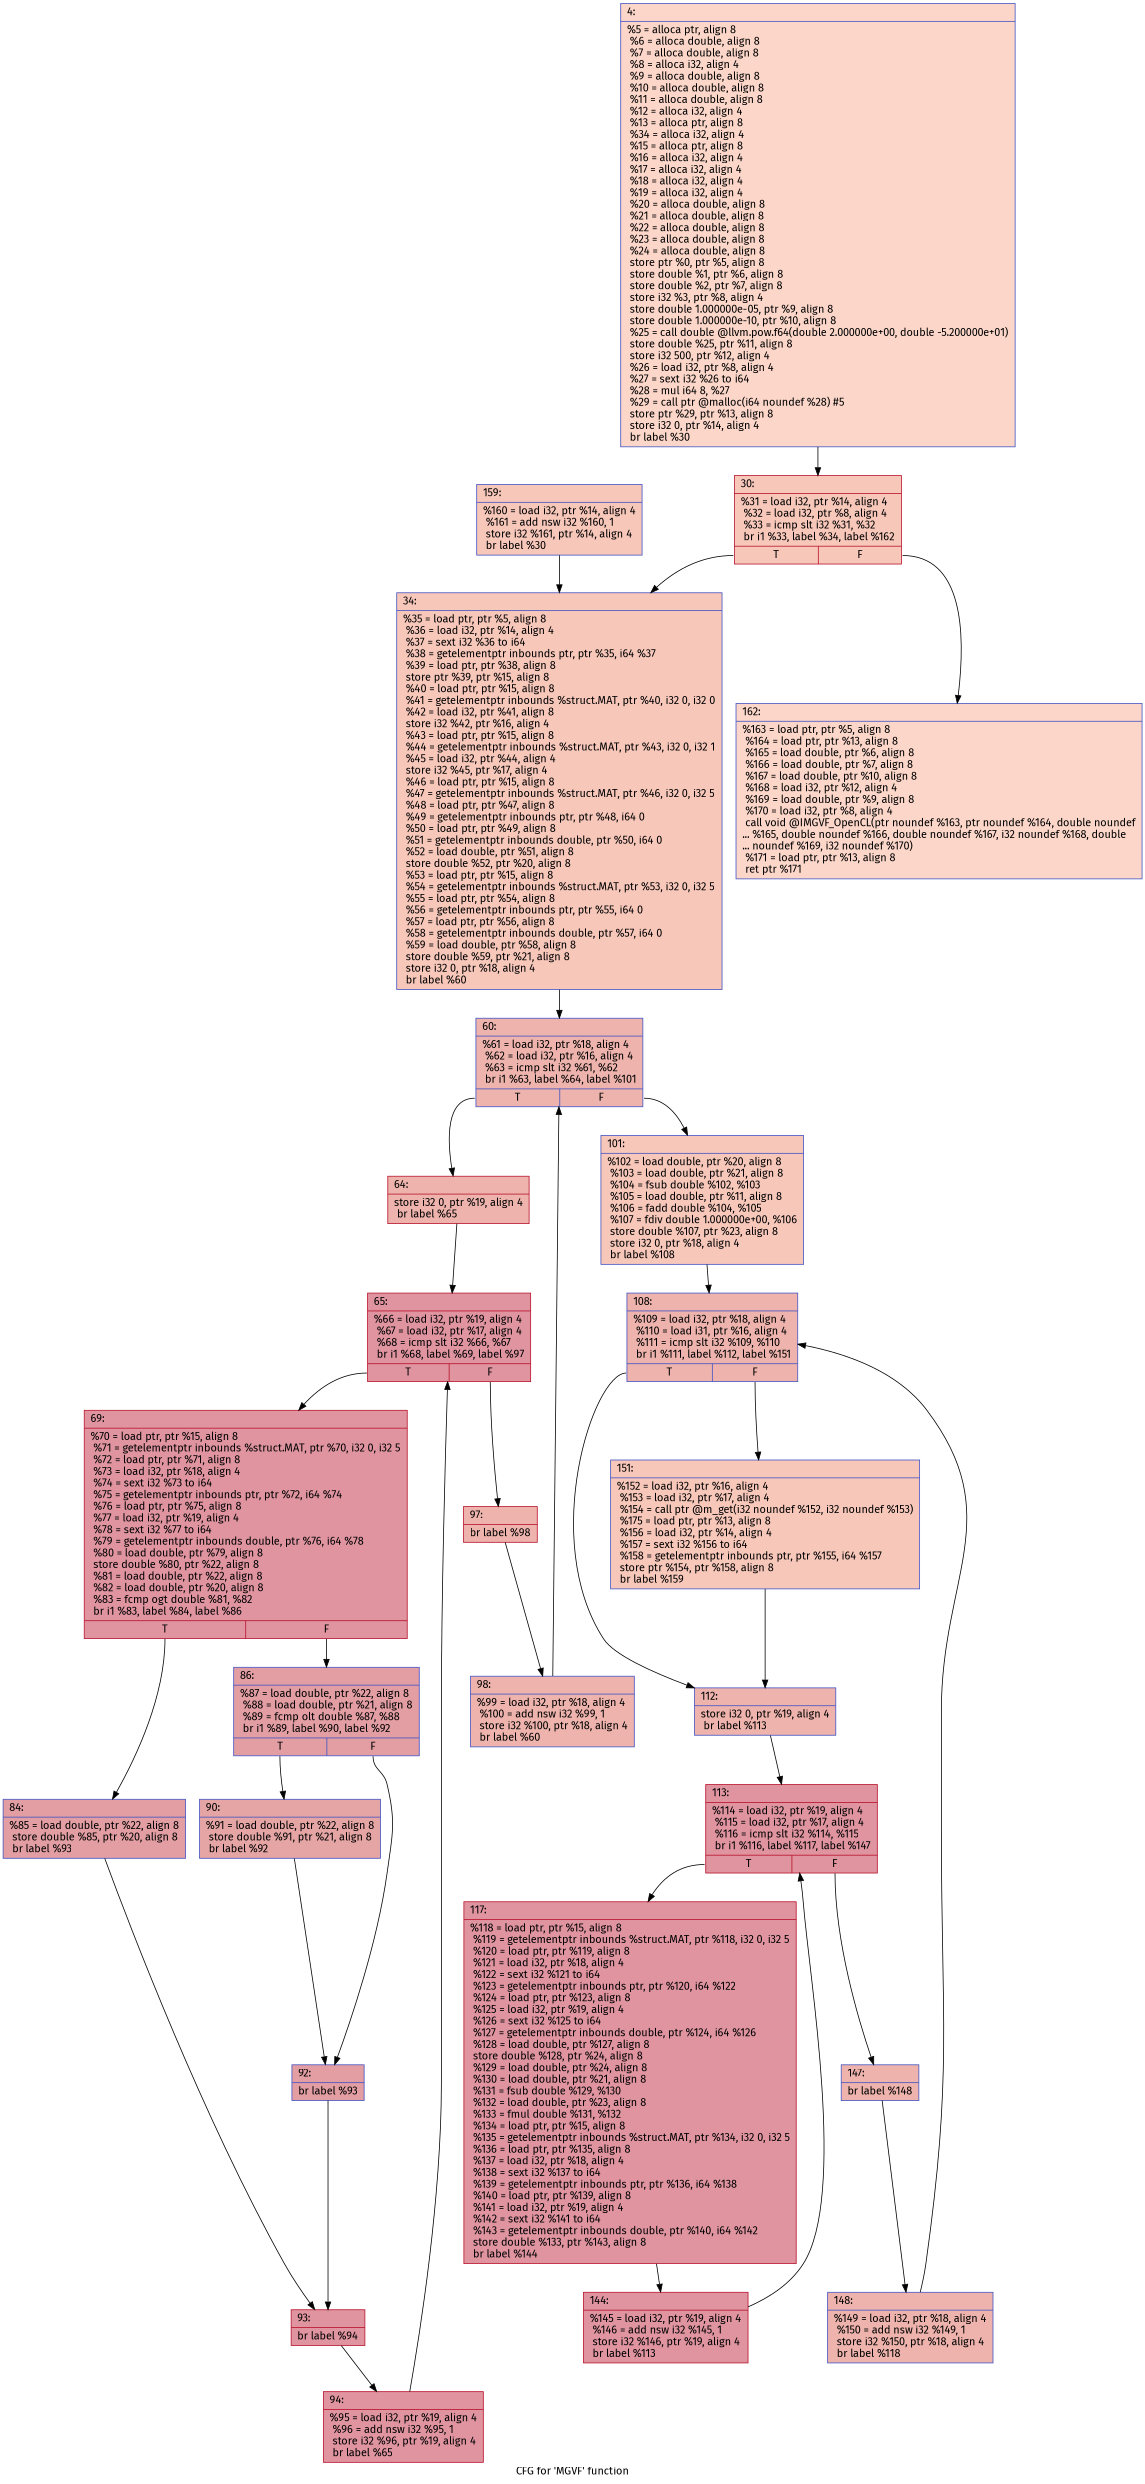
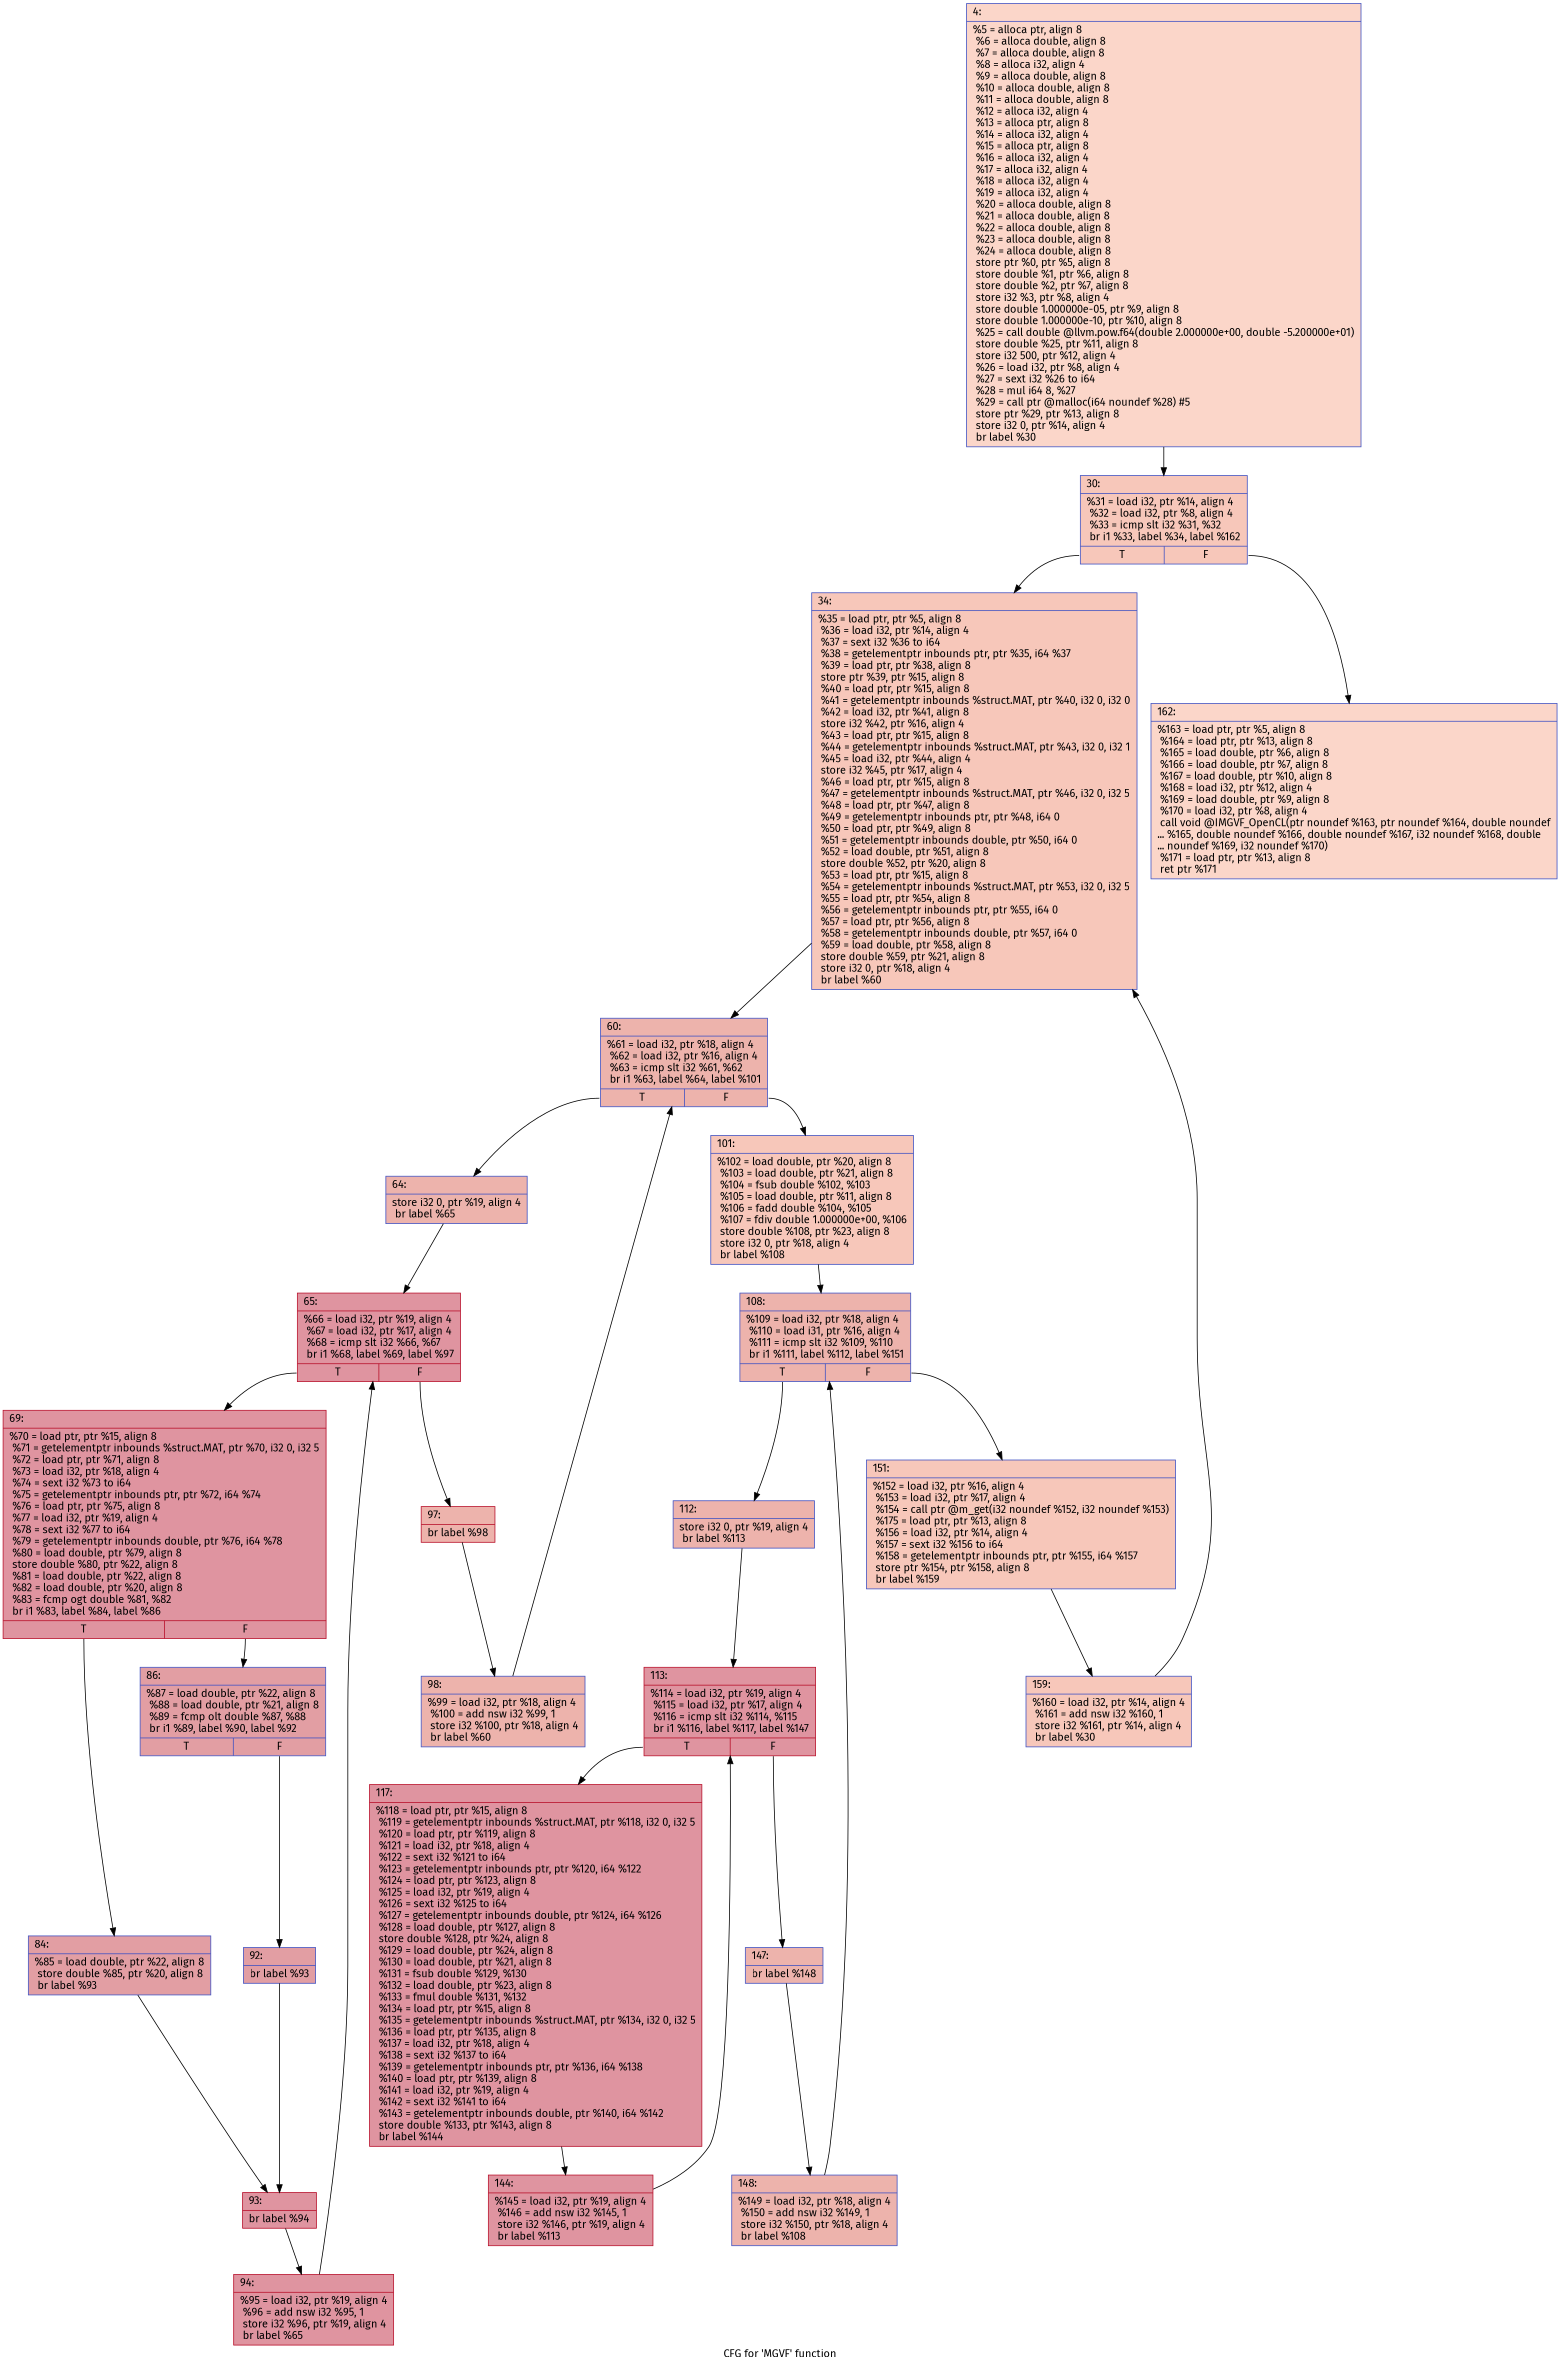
  digraph {
    fontname="Fira Sans"
    label="CFG for 'MGVF' function"
    node [color="#3d50c3ff" fillcolor="#d6524470" fontname="Fira Sans" shape=record style=filled]
    edge [fontname="Fira Sans"]
-   n1 [fillcolor="#f6a38570" label="{4:\l|  %5 = alloca ptr, align 8\l  %6 = alloca double, align 8\l  %7 = alloca double, align 8\l  %8 = alloca i32, align 4\l  %9 = alloca double, align 8\l  %10 = alloca double, align 8\l  %11 = alloca double, align 8\l  %12 = alloca i32, align 4\l  %13 = alloca ptr, align 8\l  %34 = alloca i32, align 4\l  %15 = alloca ptr, align 8\l  %16 = alloca i32, align 4\l  %17 = alloca i32, align 4\l  %18 = alloca i32, align 4\l  %19 = alloca i32, align 4\l  %20 = alloca double, align 8\l  %21 = alloca double, align 8\l  %22 = alloca double, align 8\l  %23 = alloca double, align 8\l  %24 = alloca double, align 8\l  store ptr %0, ptr %5, align 8\l  store double %1, ptr %6, align 8\l  store double %2, ptr %7, align 8\l  store i32 %3, ptr %8, align 4\l  store double 1.000000e-05, ptr %9, align 8\l  store double 1.000000e-10, ptr %10, align 8\l  %25 = call double @llvm.pow.f64(double 2.000000e+00, double -5.200000e+01)\l  store double %25, ptr %11, align 8\l  store i32 500, ptr %12, align 4\l  %26 = load i32, ptr %8, align 4\l  %27 = sext i32 %26 to i64\l  %28 = mul i64 8, %27\l  %29 = call ptr @malloc(i64 noundef %28) #5\l  store ptr %29, ptr %13, align 8\l  store i32 0, ptr %14, align 4\l  br label %30\l}"]
-   n2 [color="#b70d28ff" fillcolor="#ec7f6370" label="{30:\l|  %31 = load i32, ptr %14, align 4\l  %32 = load i32, ptr %8, align 4\l  %33 = icmp slt i32 %31, %32\l  br i1 %33, label %34, label %162\l|{<s0>T|<s1>F}}"]
+   n1 [fillcolor="#f6a38570" label="{4:\l|  %5 = alloca ptr, align 8\l  %6 = alloca double, align 8\l  %7 = alloca double, align 8\l  %8 = alloca i32, align 4\l  %9 = alloca double, align 8\l  %10 = alloca double, align 8\l  %11 = alloca double, align 8\l  %12 = alloca i32, align 4\l  %13 = alloca ptr, align 8\l  %14 = alloca i32, align 4\l  %15 = alloca ptr, align 8\l  %16 = alloca i32, align 4\l  %17 = alloca i32, align 4\l  %18 = alloca i32, align 4\l  %19 = alloca i32, align 4\l  %20 = alloca double, align 8\l  %21 = alloca double, align 8\l  %22 = alloca double, align 8\l  %23 = alloca double, align 8\l  %24 = alloca double, align 8\l  store ptr %0, ptr %5, align 8\l  store double %1, ptr %6, align 8\l  store double %2, ptr %7, align 8\l  store i32 %3, ptr %8, align 4\l  store double 1.000000e-05, ptr %9, align 8\l  store double 1.000000e-10, ptr %10, align 8\l  %25 = call double @llvm.pow.f64(double 2.000000e+00, double -5.200000e+01)\l  store double %25, ptr %11, align 8\l  store i32 500, ptr %12, align 4\l  %26 = load i32, ptr %8, align 4\l  %27 = sext i32 %26 to i64\l  %28 = mul i64 8, %27\l  %29 = call ptr @malloc(i64 noundef %28) #5\l  store ptr %29, ptr %13, align 8\l  store i32 0, ptr %14, align 4\l  br label %30\l}"]
+   n2 [fillcolor="#ec7f6370" label="{30:\l|  %31 = load i32, ptr %14, align 4\l  %32 = load i32, ptr %8, align 4\l  %33 = icmp slt i32 %31, %32\l  br i1 %33, label %34, label %162\l|{<s0>T|<s1>F}}"]
    n3 [fillcolor="#ec7f6370" label="{34:\l|  %35 = load ptr, ptr %5, align 8\l  %36 = load i32, ptr %14, align 4\l  %37 = sext i32 %36 to i64\l  %38 = getelementptr inbounds ptr, ptr %35, i64 %37\l  %39 = load ptr, ptr %38, align 8\l  store ptr %39, ptr %15, align 8\l  %40 = load ptr, ptr %15, align 8\l  %41 = getelementptr inbounds %struct.MAT, ptr %40, i32 0, i32 0\l  %42 = load i32, ptr %41, align 8\l  store i32 %42, ptr %16, align 4\l  %43 = load ptr, ptr %15, align 8\l  %44 = getelementptr inbounds %struct.MAT, ptr %43, i32 0, i32 1\l  %45 = load i32, ptr %44, align 4\l  store i32 %45, ptr %17, align 4\l  %46 = load ptr, ptr %15, align 8\l  %47 = getelementptr inbounds %struct.MAT, ptr %46, i32 0, i32 5\l  %48 = load ptr, ptr %47, align 8\l  %49 = getelementptr inbounds ptr, ptr %48, i64 0\l  %50 = load ptr, ptr %49, align 8\l  %51 = getelementptr inbounds double, ptr %50, i64 0\l  %52 = load double, ptr %51, align 8\l  store double %52, ptr %20, align 8\l  %53 = load ptr, ptr %15, align 8\l  %54 = getelementptr inbounds %struct.MAT, ptr %53, i32 0, i32 5\l  %55 = load ptr, ptr %54, align 8\l  %56 = getelementptr inbounds ptr, ptr %55, i64 0\l  %57 = load ptr, ptr %56, align 8\l  %58 = getelementptr inbounds double, ptr %57, i64 0\l  %59 = load double, ptr %58, align 8\l  store double %59, ptr %21, align 8\l  store i32 0, ptr %18, align 4\l  br label %60\l}"]
    n4 [fillcolor="#f6a38570" label="{162:\l|  %163 = load ptr, ptr %5, align 8\l  %164 = load ptr, ptr %13, align 8\l  %165 = load double, ptr %6, align 8\l  %166 = load double, ptr %7, align 8\l  %167 = load double, ptr %10, align 8\l  %168 = load i32, ptr %12, align 4\l  %169 = load double, ptr %9, align 8\l  %170 = load i32, ptr %8, align 4\l  call void @IMGVF_OpenCL(ptr noundef %163, ptr noundef %164, double noundef\l... %165, double noundef %166, double noundef %167, i32 noundef %168, double\l... noundef %169, i32 noundef %170)\l  %171 = load ptr, ptr %13, align 8\l  ret ptr %171\l}"]
    n5 [label="{60:\l|  %61 = load i32, ptr %18, align 4\l  %62 = load i32, ptr %16, align 4\l  %63 = icmp slt i32 %61, %62\l  br i1 %63, label %64, label %101\l|{<s0>T|<s1>F}}"]
-   n6 [color="#b70d28ff" label="{64:\l|  store i32 0, ptr %19, align 4\l  br label %65\l}"]
-   n7 [fillcolor="#ec7f6370" label="{101:\l|  %102 = load double, ptr %20, align 8\l  %103 = load double, ptr %21, align 8\l  %104 = fsub double %102, %103\l  %105 = load double, ptr %11, align 8\l  %106 = fadd double %104, %105\l  %107 = fdiv double 1.000000e+00, %106\l  store double %107, ptr %23, align 8\l  store i32 0, ptr %18, align 4\l  br label %108\l}"]
+   n6 [label="{64:\l|  store i32 0, ptr %19, align 4\l  br label %65\l}"]
+   n7 [fillcolor="#ec7f6370" label="{101:\l|  %102 = load double, ptr %20, align 8\l  %103 = load double, ptr %21, align 8\l  %104 = fsub double %102, %103\l  %105 = load double, ptr %11, align 8\l  %106 = fadd double %104, %105\l  %107 = fdiv double 1.000000e+00, %106\l  store double %108, ptr %23, align 8\l  store i32 0, ptr %18, align 4\l  br label %108\l}"]
    n8 [color="#b70d28ff" fillcolor="#b70d2870" label="{65:\l|  %66 = load i32, ptr %19, align 4\l  %67 = load i32, ptr %17, align 4\l  %68 = icmp slt i32 %66, %67\l  br i1 %68, label %69, label %97\l|{<s0>T|<s1>F}}"]
    n9 [label="{108:\l|  %109 = load i32, ptr %18, align 4\l  %110 = load i31, ptr %16, align 4\l  %111 = icmp slt i32 %109, %110\l  br i1 %111, label %112, label %151\l|{<s0>T|<s1>F}}"]
    n10 [color="#b70d28ff" fillcolor="#b70d2870" label="{69:\l|  %70 = load ptr, ptr %15, align 8\l  %71 = getelementptr inbounds %struct.MAT, ptr %70, i32 0, i32 5\l  %72 = load ptr, ptr %71, align 8\l  %73 = load i32, ptr %18, align 4\l  %74 = sext i32 %73 to i64\l  %75 = getelementptr inbounds ptr, ptr %72, i64 %74\l  %76 = load ptr, ptr %75, align 8\l  %77 = load i32, ptr %19, align 4\l  %78 = sext i32 %77 to i64\l  %79 = getelementptr inbounds double, ptr %76, i64 %78\l  %80 = load double, ptr %79, align 8\l  store double %80, ptr %22, align 8\l  %81 = load double, ptr %22, align 8\l  %82 = load double, ptr %20, align 8\l  %83 = fcmp ogt double %81, %82\l  br i1 %83, label %84, label %86\l|{<s0>T|<s1>F}}"]
    n11 [color="#b70d28ff" label="{97:\l|  br label %98\l}"]
    n12 [label="{112:\l|  store i32 0, ptr %19, align 4\l  br label %113\l}"]
    n13 [fillcolor="#ec7f6370" label="{151:\l|  %152 = load i32, ptr %16, align 4\l  %153 = load i32, ptr %17, align 4\l  %154 = call ptr @m_get(i32 noundef %152, i32 noundef %153)\l  %175 = load ptr, ptr %13, align 8\l  %156 = load i32, ptr %14, align 4\l  %157 = sext i32 %156 to i64\l  %158 = getelementptr inbounds ptr, ptr %155, i64 %157\l  store ptr %154, ptr %158, align 8\l  br label %159\l}"]
    n14 [fillcolor="#be242e70" label="{84:\l|  %85 = load double, ptr %22, align 8\l  store double %85, ptr %20, align 8\l  br label %93\l}"]
    n15 [fillcolor="#be242e70" label="{86:\l|  %87 = load double, ptr %22, align 8\l  %88 = load double, ptr %21, align 8\l  %89 = fcmp olt double %87, %88\l  br i1 %89, label %90, label %92\l|{<s0>T|<s1>F}}"]
    n16 [label="{98:\l|  %99 = load i32, ptr %18, align 4\l  %100 = add nsw i32 %99, 1\l  store i32 %100, ptr %18, align 4\l  br label %60\l}"]
    n17 [color="#b70d28ff" fillcolor="#b70d2870" label="{93:\l|  br label %94\l}"]
-   n18 [fillcolor="#c5333470" label="{90:\l|  %91 = load double, ptr %22, align 8\l  store double %91, ptr %21, align 8\l  br label %92\l}"]
    n19 [fillcolor="#be242e70" label="{92:\l|  br label %93\l}"]
    n20 [color="#b70d28ff" fillcolor="#b70d2870" label="{94:\l|  %95 = load i32, ptr %19, align 4\l  %96 = add nsw i32 %95, 1\l  store i32 %96, ptr %19, align 4\l  br label %65\l}"]
    n21 [color="#b70d28ff" fillcolor="#b70d2870" label="{113:\l|  %114 = load i32, ptr %19, align 4\l  %115 = load i32, ptr %17, align 4\l  %116 = icmp slt i32 %114, %115\l  br i1 %116, label %117, label %147\l|{<s0>T|<s1>F}}"]
    n22 [fillcolor="#ec7f6370" label="{159:\l|  %160 = load i32, ptr %14, align 4\l  %161 = add nsw i32 %160, 1\l  store i32 %161, ptr %14, align 4\l  br label %30\l}"]
    n23 [color="#b70d28ff" fillcolor="#b70d2870" label="{117:\l|  %118 = load ptr, ptr %15, align 8\l  %119 = getelementptr inbounds %struct.MAT, ptr %118, i32 0, i32 5\l  %120 = load ptr, ptr %119, align 8\l  %121 = load i32, ptr %18, align 4\l  %122 = sext i32 %121 to i64\l  %123 = getelementptr inbounds ptr, ptr %120, i64 %122\l  %124 = load ptr, ptr %123, align 8\l  %125 = load i32, ptr %19, align 4\l  %126 = sext i32 %125 to i64\l  %127 = getelementptr inbounds double, ptr %124, i64 %126\l  %128 = load double, ptr %127, align 8\l  store double %128, ptr %24, align 8\l  %129 = load double, ptr %24, align 8\l  %130 = load double, ptr %21, align 8\l  %131 = fsub double %129, %130\l  %132 = load double, ptr %23, align 8\l  %133 = fmul double %131, %132\l  %134 = load ptr, ptr %15, align 8\l  %135 = getelementptr inbounds %struct.MAT, ptr %134, i32 0, i32 5\l  %136 = load ptr, ptr %135, align 8\l  %137 = load i32, ptr %18, align 4\l  %138 = sext i32 %137 to i64\l  %139 = getelementptr inbounds ptr, ptr %136, i64 %138\l  %140 = load ptr, ptr %139, align 8\l  %141 = load i32, ptr %19, align 4\l  %142 = sext i32 %141 to i64\l  %143 = getelementptr inbounds double, ptr %140, i64 %142\l  store double %133, ptr %143, align 8\l  br label %144\l}"]
    n24 [label="{147:\l|  br label %148\l}"]
    n25 [color="#b70d28ff" fillcolor="#b70d2870" label="{144:\l|  %145 = load i32, ptr %19, align 4\l  %146 = add nsw i32 %145, 1\l  store i32 %146, ptr %19, align 4\l  br label %113\l}"]
-   n26 [label="{148:\l|  %149 = load i32, ptr %18, align 4\l  %150 = add nsw i32 %149, 1\l  store i32 %150, ptr %18, align 4\l  br label %118\l}"]
+   n26 [label="{148:\l|  %149 = load i32, ptr %18, align 4\l  %150 = add nsw i32 %149, 1\l  store i32 %150, ptr %18, align 4\l  br label %108\l}"]
    n1 -> n2
    n2 -> n3 [tailport=s0]
    n2 -> n4 [tailport=s1]
    n3 -> n5
    n5 -> n6 [tailport=s0]
    n5 -> n7 [tailport=s1]
    n6 -> n8
    n7 -> n9
    n8 -> n10 [tailport=s0]
    n8 -> n11 [tailport=s1]
    n9 -> n12 [tailport=s0]
    n9 -> n13 [tailport=s1]
    n10 -> n14 [tailport=s0]
    n10 -> n15 [tailport=s1]
    n11 -> n16
    n12 -> n21
-   n13 -> n12
+   n13 -> n22
    n14 -> n17
-   n15 -> n18 [tailport=s0]
    n15 -> n19 [tailport=s1]
    n16 -> n5
    n17 -> n20
-   n18 -> n19
    n19 -> n17
    n20 -> n8
    n21 -> n23 [tailport=s0]
    n21 -> n24 [tailport=s1]
    n22 -> n3
    n23 -> n25
    n24 -> n26
    n25 -> n21
    n26 -> n9
  }
